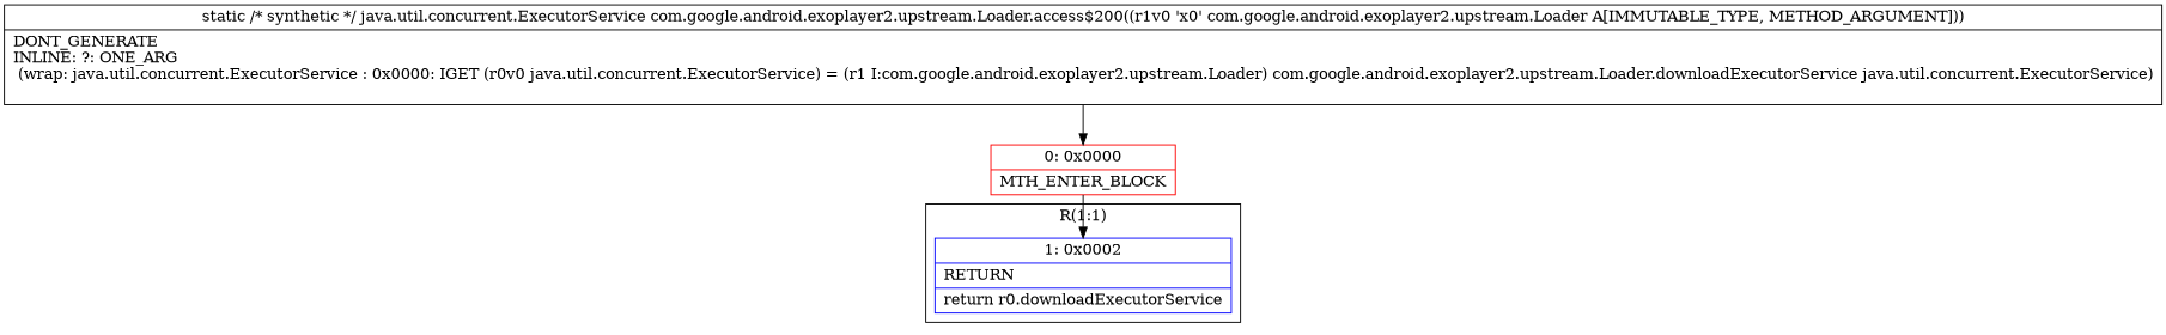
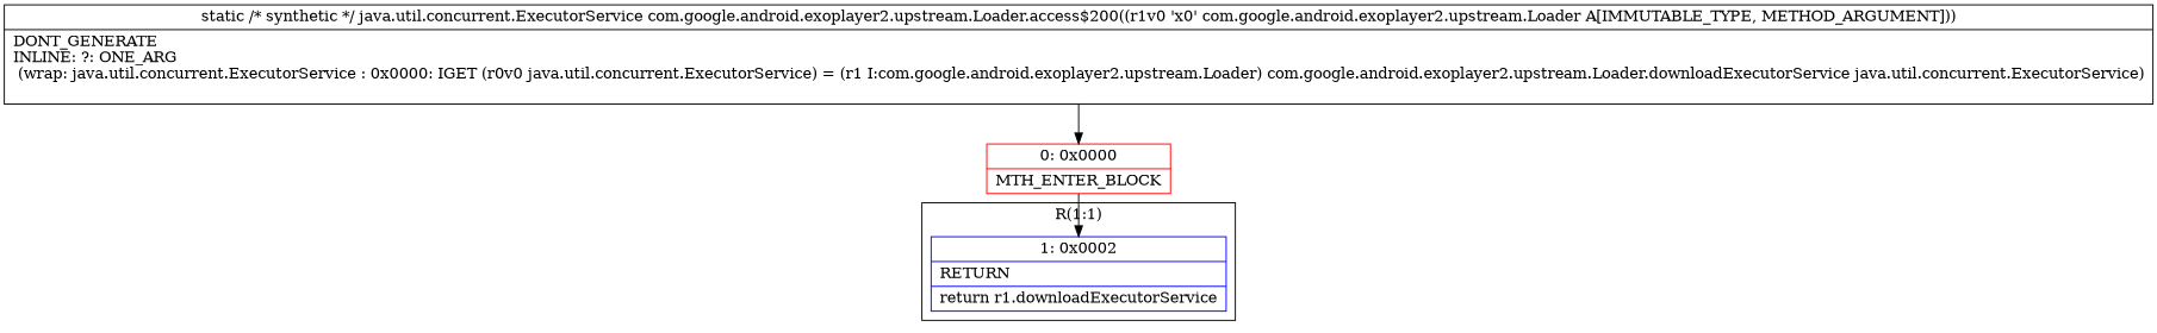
  digraph {
    node [shape=record]
-   n1 [color=blue label="{1\:\ 0x0002|RETURN\l|return r0.downloadExecutorService\l}"]
+   n1 [color=blue label="{1\:\ 0x0002|RETURN\l|return r1.downloadExecutorService\l}"]
    n2 [color=red label="{0\:\ 0x0000|MTH_ENTER_BLOCK\l}"]
    n3 [label="{static \/* synthetic *\/ java.util.concurrent.ExecutorService com.google.android.exoplayer2.upstream.Loader.access$200((r1v0 'x0' com.google.android.exoplayer2.upstream.Loader A[IMMUTABLE_TYPE, METHOD_ARGUMENT]))  | DONT_GENERATE\lINLINE: ?: ONE_ARG  \l  (wrap: java.util.concurrent.ExecutorService : 0x0000: IGET  (r0v0 java.util.concurrent.ExecutorService) = (r1 I:com.google.android.exoplayer2.upstream.Loader) com.google.android.exoplayer2.upstream.Loader.downloadExecutorService java.util.concurrent.ExecutorService)\l\l}"]
    subgraph cluster_1 {
      label="R(1:1)"
      n1
    }
    n2 -> n1
    n3 -> n2
  }
